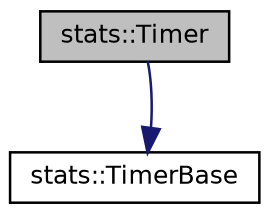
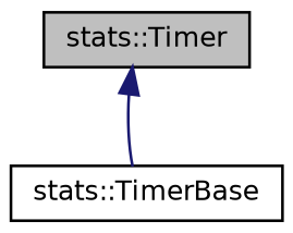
  digraph {
    node [color=black fontname=Helvetica fontsize=10 shape=record style=filled]
    n1 [fillcolor=grey75 fontcolor=black height=0.2 label="stats::Timer" width=0.4]
    n2 [fillcolor=white height=0.2 label="stats::TimerBase" width=0.4]
-   n2 -> n1 [color=midnightblue dir=back fontname=Helvetica fontsize=10 labelfontname=Helvetica labelfontsize=10 style=solid]
+   n1 -> n2 [color=midnightblue dir=back fontname=Helvetica fontsize=10 labelfontname=Helvetica labelfontsize=10 style=solid]
  }
